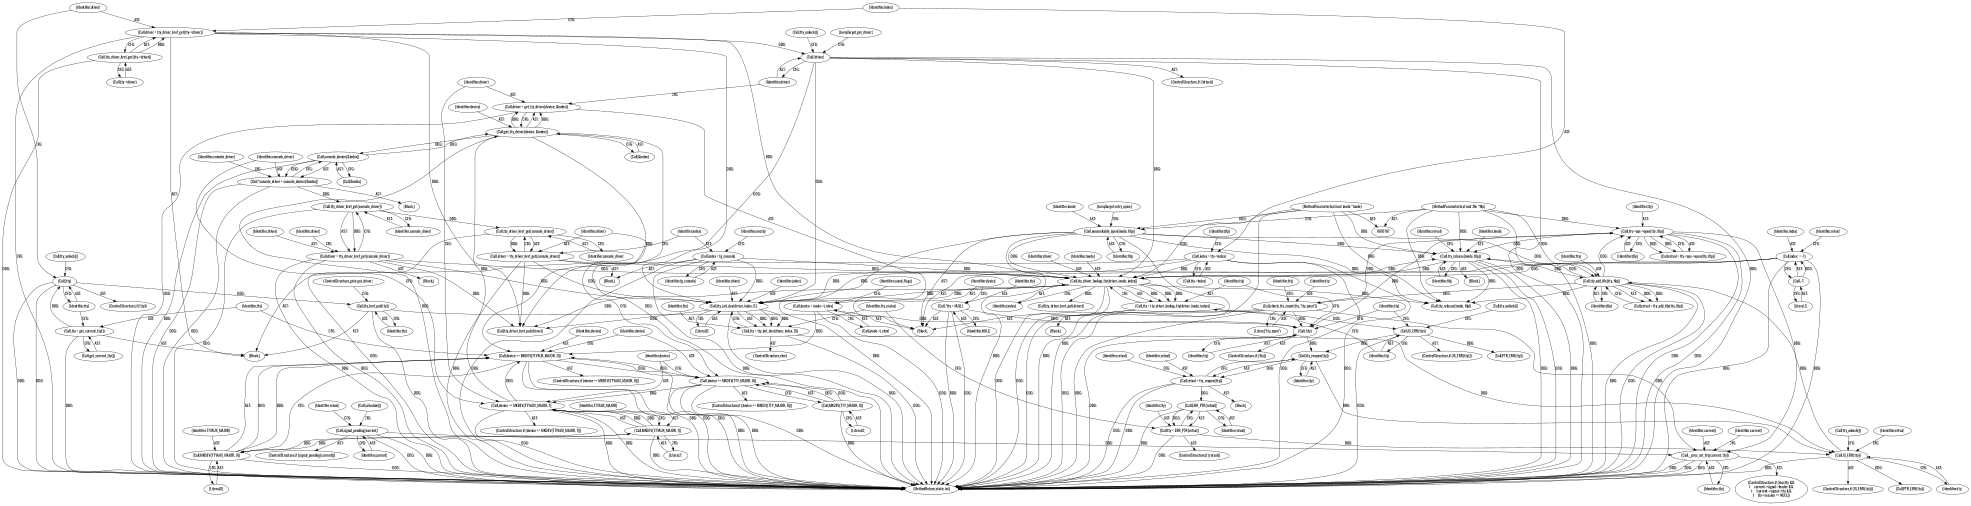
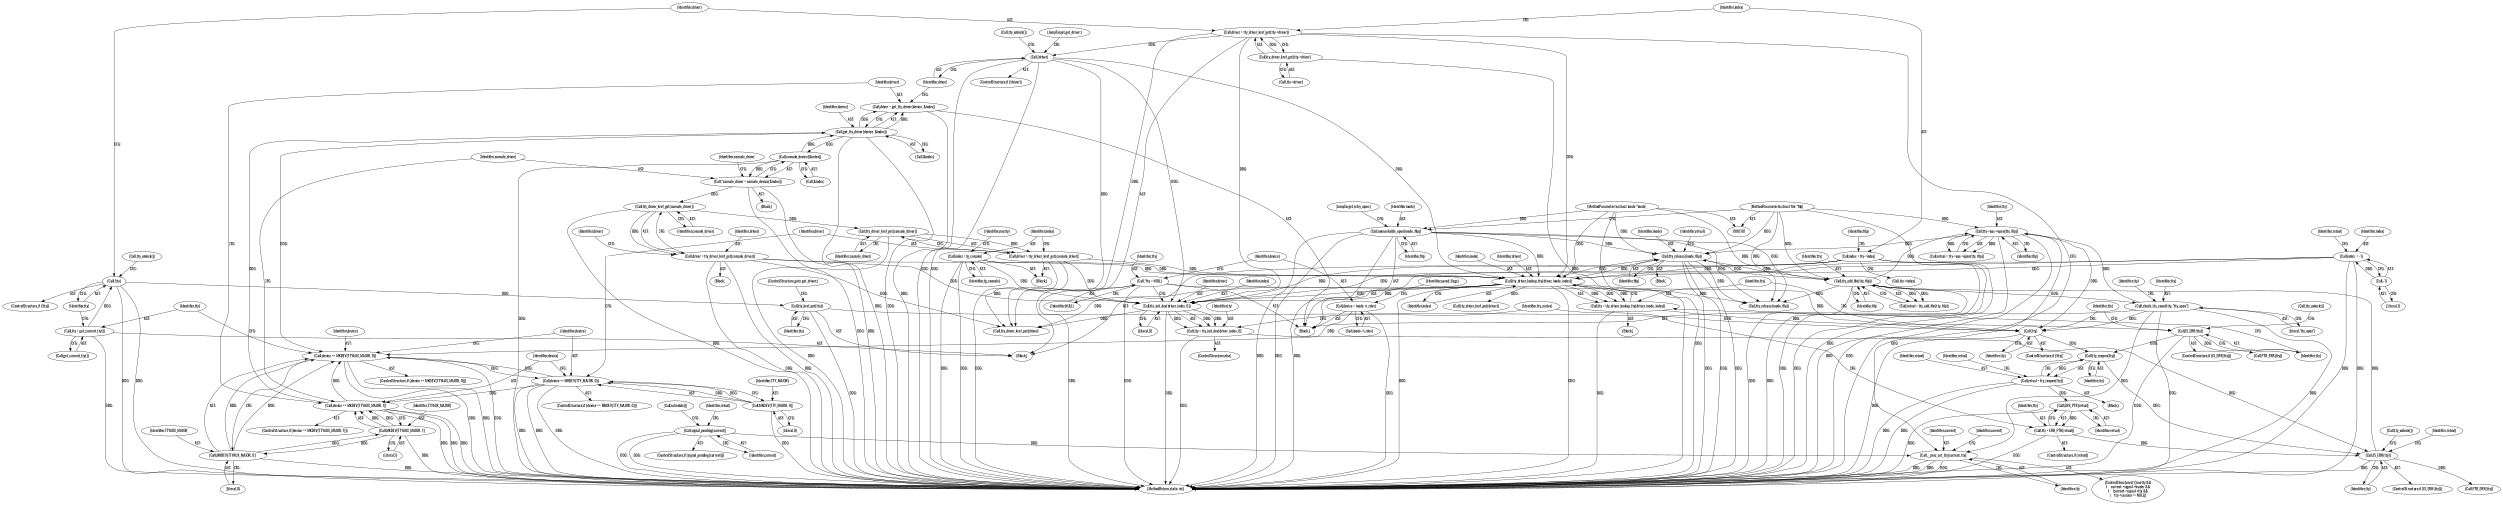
  digraph {
    fontname=Oswald
    node [fontname=Oswald]
    edge [fontname=Oswald]
    n1 [label="(Call,__proc_set_tty(current, tty))"]
    n2 [label="(MethodReturn,static int)"]
    n3 [label="(ControlStructure,if (!noctty &&\n\t    current->signal->leader &&\n\t    !current->signal->tty &&\n\t    tty->session == NULL))"]
    n4 [label="(Identifier,tty)"]
    n5 [label="(Call,signal_pending(current))"]
    n6 [label="(ControlStructure,if (signal_pending(current)))"]
    n7 [label="(Identifier,current)"]
    n8 [label="(Call,tty->ops->open(tty, filp))"]
    n9 [label="(Call,tty_release(inode, filp))"]
    n10 [label="(Call,!tty)"]
    n11 [label="(Identifier,filp)"]
    n12 [label="(Call,retval = tty->ops->open(tty, filp))"]
    n13 [label="(Call,tty_add_file(tty, filp))"]
    n14 [label="(Call,tty_release(inode, filp))"]
    n15 [label="(Call,tty_driver_lookup_tty(driver, inode, index))"]
    n16 [label="(Identifier,filp)"]
    n17 [label="(Block,)"]
    n18 [label="(Call,tty_reopen(tty))"]
    n19 [label="(Identifier,tty)"]
    n20 [label="(ControlStructure,if (!tty))"]
    n21 [label="(Call,check_tty_count(tty, \"tty_open\"))"]
    n22 [label="(Block,)"]
    n23 [label="(Literal,\"tty_open\")"]
    n24 [label="(Identifier,filp)"]
    n25 [label="(Call,retval = tty_add_file(tty, filp))"]
    n26 [label="(Call,IS_ERR(tty))"]
    n27 [label="(ControlStructure,if (IS_ERR(tty)))"]
    n28 [label="(Call,PTR_ERR(tty))"]
    n29 [label="(Identifier,tty)"]
    n30 [label="(Call,retval = tty_reopen(tty))"]
    n31 [label="(Identifier,tty)"]
    n32 [label="(Call,ERR_PTR(retval))"]
    n33 [label="(Block,)"]
    n34 [label="(Call,IS_ERR(tty))"]
    n35 [label="(ControlStructure,if (IS_ERR(tty)))"]
    n36 [label="(Identifier,tty)"]
    n37 [label="(Call,PTR_ERR(tty))"]
    n38 [label="(Call,tty = tty_driver_lookup_tty(driver, inode, index))"]
    n39 [label="(Block,)"]
    n40 [label="(Call,tty_init_dev(driver, index, 0))"]
    n41 [label="(Identifier,index)"]
    n42 [label="(Call,tty_driver_kref_put(driver))"]
    n43 [label="(Call,tty_driver_kref_put(driver))"]
    n44 [label="(Call,tty = tty_init_dev(driver, index, 0))"]
    n45 [label="(Literal,0)"]
    n46 [label="(Call,!driver)"]
    n47 [label="(Identifier,driver)"]
    n48 [label="(ControlStructure,if (!driver))"]
    n49 [label="(Call,driver = get_tty_driver(device, &index))"]
    n50 [label="(Call,get_tty_driver(device, &index))"]
    n51 [label="(Call,device == MKDEV(TTYAUX_MAJOR, 0))"]
    n52 [label="(Call,console_device(&index))"]
    n53 [label="(Call,&index)"]
    n54 [label="(Call,device == MKDEV(TTY_MAJOR, 0))"]
    n55 [label="(Call,MKDEV(TTYAUX_MAJOR, 0))"]
    n56 [label="(ControlStructure,if (device == MKDEV(TTYAUX_MAJOR, 0)))"]
    n57 [label="(Call,*console_driver = console_device(&index))"]
    n58 [label="(Call,&index)"]
    n59 [label="(Call,device == MKDEV(TTYAUX_MAJOR, 1))"]
    n60 [label="(Call,MKDEV(TTYAUX_MAJOR, 1))"]
    n61 [label="(ControlStructure,if (device == MKDEV(TTYAUX_MAJOR, 1)))"]
    n62 [label="(Literal,1)"]
    n63 [label="(Call,MKDEV(TTY_MAJOR, 0))"]
    n64 [label="(ControlStructure,if (device == MKDEV(TTY_MAJOR, 0)))"]
    n65 [label="(Literal,0)"]
    n66 [label="(Literal,0)"]
    n67 [label="(Call,device = inode->i_rdev)"]
    n68 [label="(Call,inode->i_rdev)"]
    n69 [label="(Call,tty_driver_kref_get(console_driver))"]
    n70 [label="(Block,)"]
    n71 [label="(Call,driver = tty_driver_kref_get(console_driver))"]
    n72 [label="(Block,)"]
    n73 [label="(Call,tty_driver_kref_get(console_driver))"]
    n74 [label="(Identifier,console_driver)"]
    n75 [label="(Call,driver = tty_driver_kref_get(console_driver))"]
    n76 [label="(Identifier,console_driver)"]
    n77 [label="(Call,driver = tty_driver_kref_get(tty->driver))"]
    n78 [label="(Call,tty_driver_kref_get(tty->driver))"]
    n79 [label="(Block,)"]
    n80 [label="(Call,tty->driver)"]
    n81 [label="(Block,)"]
    n82 [label="(Call,nonseekable_open(inode, filp))"]
    n83 [label="(Identifier,filp)"]
    n84 [label="(MethodParameterIn,struct inode *inode)"]
    1000107
    n86 [label="(MethodParameterIn,struct file *filp)"]
    n87 [label="(Call,index = fg_console)"]
    n88 [label="(Identifier,fg_console)"]
    n89 [label="(Call,index = tty->index)"]
    n90 [label="(Call,tty->index)"]
    n91 [label="(Call,index  = -1)"]
    n92 [label="(Call,-1)"]
    n93 [label="(Literal,1)"]
    n94 [label="(Call,tty_kref_put(tty))"]
    n95 [label="(Identifier,tty)"]
    n96 [label="(Call,!tty)"]
    n97 [label="(ControlStructure,if (!tty))"]
    n98 [label="(Identifier,tty)"]
    n99 [label="(Call,tty = get_current_tty())"]
    n100 [label="(Call,get_current_tty())"]
    n101 [label="(Call,*tty = NULL)"]
    n102 [label="(Identifier,NULL)"]
    n103 [label="(ControlStructure,else)"]
    n104 [label="(Call,tty = ERR_PTR(retval))"]
    n105 [label="(ControlStructure,if (retval))"]
    n106 [label="(Identifier,retval)"]
    n107 [label="(Identifier,inode)"]
    n108 [label="(Identifier,device)"]
    n109 [label="(Identifier,noctty)"]
    n110 [label="(Identifier,TTYAUX_MAJOR)"]
    n111 [label="(Identifier,index)"]
    n112 [label="(Identifier,retval)"]
    n113 [label="(Identifier,tty)"]
    n114 [label="(Call,tty_unlock())"]
    n115 [label="(Identifier,console_driver)"]
+   n116 [label="(Identifier,TTY_MAJOR)"]
    n117 [label="(Identifier,index)"]
    n118 [label="(Identifier,index)"]
    n119 [label="(Identifier,retval)"]
    n120 [label="(Identifier,tty)"]
    n121 [label="(Call,tty_unlock())"]
    n122 [label="(Identifier,tty_mutex)"]
    n123 [label="(Identifier,current)"]
    n124 [label="(Identifier,index)"]
    n125 [label="(Identifier,tty)"]
    n126 [label="(Identifier,saved_flags)"]
    n127 [label="(Identifier,tty)"]
    n128 [label="(Identifier,filp)"]
    n129 [label="(Identifier,retval)"]
    n130 [label="(Identifier,driver)"]
    n131 [label="(Identifier,tty)"]
    n132 [label="(Identifier,tty)"]
    n133 [label="(Identifier,inode)"]
    n134 [label="(Identifier,device)"]
    n135 [label="(Identifier,driver)"]
    n136 [label="(Identifier,tty)"]
    n137 [label="(Identifier,device)"]
    n138 [label="(Identifier,device)"]
    n139 [label="(Identifier,tty)"]
    n140 [label="(Identifier,driver)"]
    n141 [label="(Identifier,current)"]
    n142 [label="(Identifier,tty)"]
    n143 [label="(Call,tty_unlock())"]
    n144 [label="(JumpTarget,retry_open:)"]
    n145 [label="(Identifier,retval)"]
    n146 [label="(Identifier,console_driver)"]
    n147 [label="(Identifier,driver)"]
    n148 [label="(Identifier,retval)"]
    n149 [label="(Identifier,retval)"]
    n150 [label="(Call,tty_unlock())"]
    n151 [label="(Identifier,driver)"]
    n152 [label="(Identifier,driver)"]
    n153 [label="(ControlStructure,goto got_driver;)"]
    n154 [label="(Identifier,tty)"]
    n155 [label="(Identifier,driver)"]
    n156 [label="(Identifier,TTYAUX_MAJOR)"]
    n157 [label="(Identifier,device)"]
    n158 [label="(Call,schedule())"]
    n159 [label="(Identifier,inode)"]
    n160 [label="(JumpTarget,got_driver:)"]
    n1 -> n2 [label="DDG: "]
    n1 -> n2 [label="DDG: "]
    n1 -> n2 [label="DDG: "]
    n1 -> n3 [label="AST: "]
    n1 -> n4 [label="CFG: "]
    n4 -> n1 [label="AST: "]
    n5 -> n1 [label="DDG: "]
    n5 -> n2 [label="DDG: "]
    n5 -> n2 [label="DDG: "]
    n5 -> n6 [label="AST: "]
    n5 -> n7 [label="CFG: "]
    n7 -> n5 [label="AST: "]
    n8 -> n1 [label="DDG: "]
    n8 -> n2 [label="DDG: "]
    n8 -> n2 [label="DDG: "]
    n8 -> n9 [label="DDG: "]
    n8 -> n10 [label="DDG: "]
    n8 -> n11 [label="CFG: "]
    n8 -> n12 [label="AST: "]
    n8 -> n12 [label="DDG: "]
    n8 -> n12 [label="DDG: "]
    n9 -> n2 [label="DDG: "]
    n9 -> n2 [label="DDG: "]
    n9 -> n2 [label="DDG: "]
    n9 -> n13 [label="DDG: "]
    n9 -> n14 [label="DDG: "]
    n9 -> n15 [label="DDG: "]
    n9 -> n16 [label="CFG: "]
    n9 -> n17 [label="AST: "]
    n10 -> n2 [label="DDG: "]
    n10 -> n18 [label="DDG: "]
    n10 -> n19 [label="CFG: "]
    n10 -> n20 [label="AST: "]
    n11 -> n8 [label="AST: "]
    n12 -> n8 [label="CFG: "]
    n13 -> n2 [label="DDG: "]
    n13 -> n2 [label="DDG: "]
    n13 -> n8 [label="DDG: "]
    n13 -> n9 [label="DDG: "]
    n13 -> n14 [label="DDG: "]
    n13 -> n21 [label="DDG: "]
    n13 -> n24 [label="CFG: "]
    n13 -> n25 [label="AST: "]
    n13 -> n25 [label="DDG: "]
    n13 -> n25 [label="DDG: "]
    n15 -> n2 [label="DDG: "]
    n15 -> n2 [label="DDG: "]
    n15 -> n9 [label="DDG: "]
    n15 -> n14 [label="DDG: "]
    n15 -> n38 [label="AST: "]
    n15 -> n38 [label="DDG: "]
    n15 -> n38 [label="DDG: "]
    n15 -> n38 [label="DDG: "]
    n15 -> n40 [label="DDG: "]
    n15 -> n40 [label="DDG: "]
    n15 -> n41 [label="CFG: "]
    n15 -> n42 [label="DDG: "]
    n15 -> n43 [label="DDG: "]
    n16 -> n9 [label="AST: "]
    n18 -> n26 [label="DDG: "]
    n18 -> n30 [label="AST: "]
    n18 -> n30 [label="DDG: "]
    n18 -> n31 [label="CFG: "]
    n19 -> n10 [label="AST: "]
    n21 -> n1 [label="DDG: "]
    n21 -> n2 [label="DDG: "]
    n21 -> n2 [label="DDG: "]
    n21 -> n8 [label="DDG: "]
    n21 -> n10 [label="DDG: "]
    n21 -> n22 [label="AST: "]
    n21 -> n23 [label="CFG: "]
    n23 -> n21 [label="AST: "]
    n24 -> n13 [label="AST: "]
    n25 -> n13 [label="CFG: "]
    n26 -> n2 [label="DDG: "]
    n26 -> n13 [label="DDG: "]
    n26 -> n27 [label="AST: "]
    n26 -> n28 [label="DDG: "]
    n26 -> n29 [label="CFG: "]
    n29 -> n26 [label="AST: "]
    n30 -> n2 [label="DDG: "]
    n30 -> n2 [label="DDG: "]
    n30 -> n18 [label="CFG: "]
    n30 -> n32 [label="DDG: "]
    n30 -> n33 [label="AST: "]
    n31 -> n18 [label="AST: "]
    n32 -> n2 [label="DDG: "]
    n32 -> n104 [label="AST: "]
    n32 -> n104 [label="DDG: "]
    n32 -> n106 [label="CFG: "]
    n34 -> n2 [label="DDG: "]
    n34 -> n18 [label="DDG: "]
    n34 -> n35 [label="AST: "]
    n34 -> n36 [label="CFG: "]
    n34 -> n37 [label="DDG: "]
    n36 -> n34 [label="AST: "]
    n36 -> n38 [label="CFG: "]
    n38 -> n2 [label="DDG: "]
    n38 -> n15 [label="CFG: "]
    n38 -> n34 [label="DDG: "]
    n38 -> n39 [label="AST: "]
    n40 -> n2 [label="DDG: "]
    n40 -> n43 [label="DDG: "]
    n40 -> n44 [label="AST: "]
    n40 -> n44 [label="DDG: "]
    n40 -> n44 [label="DDG: "]
    n40 -> n44 [label="DDG: "]
    n40 -> n45 [label="CFG: "]
    n41 -> n15 [label="AST: "]
    n44 -> n2 [label="DDG: "]
    n44 -> n26 [label="DDG: "]
-   n44 -> n40 [label="CFG: "]
+   n101 -> n40 [label="CFG: "]
    n44 -> n103 [label="AST: "]
    n45 -> n40 [label="AST: "]
    n46 -> n2 [label="DDG: "]
    n46 -> n2 [label="DDG: "]
    n46 -> n15 [label="DDG: "]
    n46 -> n40 [label="DDG: "]
    n46 -> n43 [label="DDG: "]
    n46 -> n47 [label="CFG: "]
    n46 -> n48 [label="AST: "]
    n47 -> n46 [label="AST: "]
    n47 -> n49 [label="CFG: "]
    n49 -> n2 [label="DDG: "]
    n49 -> n22 [label="AST: "]
    n49 -> n50 [label="CFG: "]
    n50 -> n2 [label="DDG: "]
    n50 -> n2 [label="DDG: "]
    n50 -> n49 [label="AST: "]
    n50 -> n49 [label="DDG: "]
    n50 -> n49 [label="DDG: "]
    n50 -> n51 [label="DDG: "]
    n50 -> n52 [label="DDG: "]
    n50 -> n53 [label="CFG: "]
    n51 -> n2 [label="DDG: "]
    n51 -> n2 [label="DDG: "]
    n51 -> n2 [label="DDG: "]
    n51 -> n54 [label="DDG: "]
    n51 -> n55 [label="CFG: "]
    n51 -> n56 [label="AST: "]
    n52 -> n2 [label="DDG: "]
    n52 -> n50 [label="DDG: "]
    n52 -> n57 [label="AST: "]
    n52 -> n57 [label="DDG: "]
    n52 -> n58 [label="CFG: "]
    n53 -> n50 [label="AST: "]
    n54 -> n2 [label="DDG: "]
    n54 -> n2 [label="DDG: "]
    n54 -> n2 [label="DDG: "]
    n54 -> n51 [label="DDG: "]
    n54 -> n59 [label="DDG: "]
    n54 -> n63 [label="CFG: "]
    n54 -> n64 [label="AST: "]
    n55 -> n2 [label="DDG: "]
    n55 -> n51 [label="AST: "]
    n55 -> n51 [label="DDG: "]
    n55 -> n51 [label="DDG: "]
    n55 -> n60 [label="DDG: "]
    n55 -> n66 [label="CFG: "]
    n57 -> n2 [label="DDG: "]
    n57 -> n2 [label="DDG: "]
    n57 -> n52 [label="CFG: "]
    n57 -> n69 [label="DDG: "]
    n57 -> n70 [label="AST: "]
    n58 -> n52 [label="AST: "]
    n59 -> n2 [label="DDG: "]
    n59 -> n2 [label="DDG: "]
    n59 -> n2 [label="DDG: "]
    n59 -> n50 [label="DDG: "]
    n59 -> n51 [label="DDG: "]
    n59 -> n60 [label="CFG: "]
    n59 -> n61 [label="AST: "]
    n60 -> n2 [label="DDG: "]
    n60 -> n55 [label="DDG: "]
    n60 -> n59 [label="AST: "]
    n60 -> n59 [label="DDG: "]
    n60 -> n59 [label="DDG: "]
    n60 -> n62 [label="CFG: "]
    n62 -> n60 [label="AST: "]
    n63 -> n2 [label="DDG: "]
    n63 -> n54 [label="AST: "]
    n63 -> n54 [label="DDG: "]
    n63 -> n54 [label="DDG: "]
    n63 -> n65 [label="CFG: "]
    n65 -> n63 [label="AST: "]
    n66 -> n55 [label="AST: "]
    n67 -> n2 [label="DDG: "]
    n67 -> n22 [label="AST: "]
    n67 -> n51 [label="DDG: "]
    n67 -> n68 [label="CFG: "]
    n68 -> n67 [label="AST: "]
    n69 -> n2 [label="DDG: "]
    n69 -> n71 [label="AST: "]
    n69 -> n71 [label="DDG: "]
    n69 -> n73 [label="DDG: "]
    n69 -> n74 [label="CFG: "]
    n71 -> n2 [label="DDG: "]
    n71 -> n2 [label="DDG: "]
    n71 -> n15 [label="DDG: "]
    n71 -> n40 [label="DDG: "]
    n71 -> n43 [label="DDG: "]
    n71 -> n69 [label="CFG: "]
    n71 -> n72 [label="AST: "]
    n73 -> n2 [label="DDG: "]
    n73 -> n75 [label="AST: "]
    n73 -> n75 [label="DDG: "]
    n73 -> n76 [label="CFG: "]
    n74 -> n69 [label="AST: "]
    n75 -> n2 [label="DDG: "]
    n75 -> n15 [label="DDG: "]
    n75 -> n40 [label="DDG: "]
    n75 -> n43 [label="DDG: "]
    n75 -> n73 [label="CFG: "]
    n75 -> n81 [label="AST: "]
    n76 -> n73 [label="AST: "]
    n77 -> n2 [label="CFG: "]
    n77 -> n15 [label="DDG: "]
    n77 -> n40 [label="DDG: "]
    n77 -> n43 [label="DDG: "]
    n77 -> n46 [label="DDG: "]
    n77 -> n78 [label="CFG: "]
    n77 -> n79 [label="AST: "]
    n78 -> n2 [label="DDG: "]
    n78 -> n77 [label="AST: "]
    n78 -> n77 [label="DDG: "]
    n78 -> n80 [label="CFG: "]
    n80 -> n78 [label="AST: "]
    n82 -> n2 [label="DDG: "]
    n82 -> n2 [label="DDG: "]
    n82 -> n2 [label="DDG: "]
    n82 -> n9 [label="DDG: "]
    n82 -> n13 [label="DDG: "]
    n82 -> n14 [label="DDG: "]
    n82 -> n15 [label="DDG: "]
    n82 -> n22 [label="AST: "]
    n82 -> n83 [label="CFG: "]
    n83 -> n82 [label="AST: "]
    n84 -> n2 [label="DDG: "]
    n84 -> n9 [label="DDG: "]
    n84 -> n14 [label="DDG: "]
    n84 -> n15 [label="DDG: "]
    n84 -> n82 [label="DDG: "]
    n84 -> 1000107 [label="AST: "]
    n86 -> n2 [label="DDG: "]
    n86 -> n8 [label="DDG: "]
    n86 -> n9 [label="DDG: "]
    n86 -> n13 [label="DDG: "]
    n86 -> n14 [label="DDG: "]
    n86 -> n82 [label="CFG: "]
    n86 -> 1000107 [label="AST: "]
    n87 -> n2 [label="DDG: "]
    n87 -> n2 [label="DDG: "]
    n87 -> n15 [label="DDG: "]
    n87 -> n40 [label="DDG: "]
    n87 -> n81 [label="AST: "]
    n87 -> n88 [label="CFG: "]
    n88 -> n87 [label="AST: "]
    n89 -> n2 [label="DDG: "]
    n89 -> n2 [label="DDG: "]
    n89 -> n15 [label="DDG: "]
    n89 -> n40 [label="DDG: "]
    n89 -> n79 [label="AST: "]
    n89 -> n90 [label="CFG: "]
-   n90 -> n89 [label="AST: "]
    n91 -> n2 [label="DDG: "]
    n91 -> n2 [label="DDG: "]
    n91 -> n15 [label="DDG: "]
    n91 -> n22 [label="AST: "]
    n91 -> n40 [label="DDG: "]
    n91 -> n92 [label="CFG: "]
    n92 -> n91 [label="AST: "]
    n92 -> n91 [label="DDG: "]
    n92 -> n93 [label="CFG: "]
    n93 -> n92 [label="AST: "]
    n94 -> n2 [label="DDG: "]
    n94 -> n10 [label="DDG: "]
    n94 -> n79 [label="AST: "]
    n94 -> n95 [label="CFG: "]
    n95 -> n94 [label="AST: "]
    n96 -> n2 [label="DDG: "]
    n96 -> n2 [label="DDG: "]
    n96 -> n94 [label="DDG: "]
    n96 -> n97 [label="AST: "]
    n96 -> n98 [label="CFG: "]
    n98 -> n96 [label="AST: "]
    n98 -> n99 [label="CFG: "]
    n99 -> n2 [label="DDG: "]
    n99 -> n79 [label="AST: "]
    n99 -> n96 [label="DDG: "]
    n99 -> n100 [label="CFG: "]
    n100 -> n99 [label="AST: "]
    n101 -> n2 [label="DDG: "]
    n101 -> n2 [label="DDG: "]
    n101 -> n10 [label="DDG: "]
    n101 -> n22 [label="AST: "]
    n101 -> n102 [label="CFG: "]
    n102 -> n101 [label="AST: "]
    n104 -> n2 [label="DDG: "]
    n104 -> n26 [label="DDG: "]
    n104 -> n32 [label="CFG: "]
    n104 -> n105 [label="AST: "]
    n106 -> n32 [label="AST: "]
    n107 -> n9 [label="AST: "]
    n108 -> n51 [label="AST: "]
    n109 -> n87 [label="CFG: "]
    n110 -> n60 [label="AST: "]
    n111 -> n40 [label="AST: "]
    n112 -> n30 [label="AST: "]
    n113 -> n8 [label="AST: "]
    n114 -> n26 [label="CFG: "]
    n115 -> n57 [label="CFG: "]
+   n116 -> n63 [label="AST: "]
    n117 -> n91 [label="AST: "]
    n118 -> n75 [label="CFG: "]
    n118 -> n87 [label="AST: "]
    n119 -> n9 [label="CFG: "]
    n120 -> n10 [label="CFG: "]
    n120 -> n38 [label="AST: "]
    n121 -> n96 [label="CFG: "]
    n122 -> n44 [label="CFG: "]
    n122 -> n104 [label="CFG: "]
    n123 -> n1 [label="AST: "]
    n124 -> n77 [label="CFG: "]
    n124 -> n89 [label="AST: "]
    n125 -> n21 [label="CFG: "]
    n126 -> n67 [label="CFG: "]
    n127 -> n101 [label="AST: "]
    n128 -> n89 [label="CFG: "]
    n129 -> n91 [label="CFG: "]
    n130 -> n71 [label="AST: "]
    n131 -> n21 [label="AST: "]
    n132 -> n44 [label="AST: "]
    n133 -> n82 [label="AST: "]
    n134 -> n54 [label="CFG: "]
    n134 -> n59 [label="AST: "]
    n135 -> n15 [label="AST: "]
    n136 -> n51 [label="CFG: "]
    n136 -> n99 [label="AST: "]
    n137 -> n51 [label="CFG: "]
    n137 -> n54 [label="AST: "]
    n138 -> n50 [label="AST: "]
    n139 -> n10 [label="CFG: "]
    n139 -> n34 [label="CFG: "]
    n140 -> n71 [label="CFG: "]
    n141 -> n1 [label="CFG: "]
    n142 -> n104 [label="AST: "]
    n143 -> n34 [label="CFG: "]
    n144 -> n82 [label="CFG: "]
    n145 -> n5 [label="CFG: "]
    n146 -> n57 [label="AST: "]
    n146 -> n59 [label="CFG: "]
    n147 -> n54 [label="CFG: "]
    n147 -> n75 [label="AST: "]
    n148 -> n30 [label="CFG: "]
    n149 -> n26 [label="CFG: "]
    n150 -> n46 [label="CFG: "]
    n151 -> n40 [label="AST: "]
    n152 -> n77 [label="AST: "]
    n152 -> n96 [label="CFG: "]
    n153 -> n94 [label="CFG: "]
    n154 -> n13 [label="AST: "]
    n155 -> n49 [label="AST: "]
    n155 -> n59 [label="CFG: "]
    n156 -> n55 [label="AST: "]
    n157 -> n67 [label="AST: "]
    n157 -> n101 [label="CFG: "]
    n158 -> n5 [label="CFG: "]
    n159 -> n15 [label="AST: "]
    n160 -> n46 [label="CFG: "]
  }
